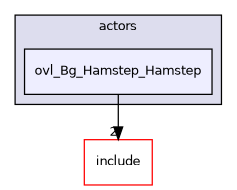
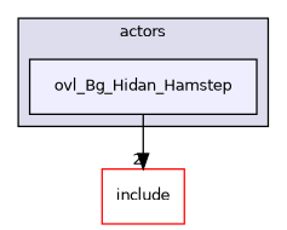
  digraph {
    compound=true
    node [fontname=Helvetica fontsize=10 shape=box style=filled]
-   n1 [fillcolor="#eeeeff" label=ovl_Bg_Hamstep_Hamstep pencolor=black]
+   n1 [fillcolor="#eeeeff" label=ovl_Bg_Hidan_Hamstep pencolor=black]
    n2 [color=red fillcolor=white label=include]
    subgraph cluster_1 {
      bgcolor="#ddddee"
      fontname=Helvetica
      fontsize=10
      label=actors
      pencolor=black
      n1
    }
    n1 -> n2 [headlabel=2 labeldistance=1.5 labelfontname=Helvetica labelfontsize=10]
  }
